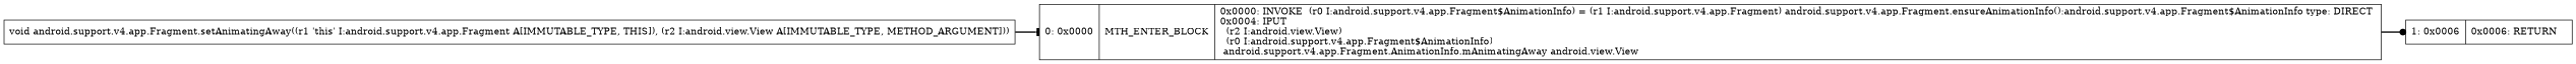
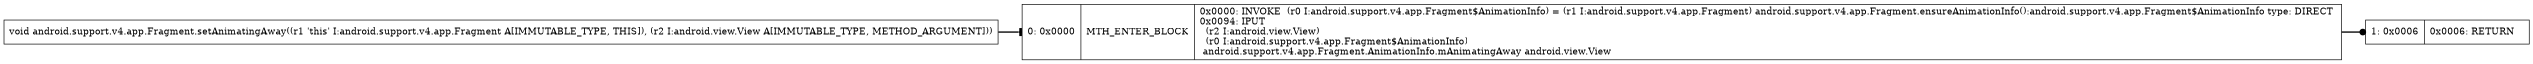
  digraph {
    rankdir=LR
    node [shape=record]
    edge [style=bold]
-   n1 [label="{0\:\ 0x0000|MTH_ENTER_BLOCK\l|0x0000: INVOKE  (r0 I:android.support.v4.app.Fragment$AnimationInfo) = (r1 I:android.support.v4.app.Fragment) android.support.v4.app.Fragment.ensureAnimationInfo():android.support.v4.app.Fragment$AnimationInfo type: DIRECT \l0x0004: IPUT  \l  (r2 I:android.view.View)\l  (r0 I:android.support.v4.app.Fragment$AnimationInfo)\l android.support.v4.app.Fragment.AnimationInfo.mAnimatingAway android.view.View \l}"]
+   n1 [label="{0\:\ 0x0000|MTH_ENTER_BLOCK\l|0x0000: INVOKE  (r0 I:android.support.v4.app.Fragment$AnimationInfo) = (r1 I:android.support.v4.app.Fragment) android.support.v4.app.Fragment.ensureAnimationInfo():android.support.v4.app.Fragment$AnimationInfo type: DIRECT \l0x0094: IPUT  \l  (r2 I:android.view.View)\l  (r0 I:android.support.v4.app.Fragment$AnimationInfo)\l android.support.v4.app.Fragment.AnimationInfo.mAnimatingAway android.view.View \l}"]
    n2 [label="{1\:\ 0x0006|0x0006: RETURN   \l}"]
    n3 [label="{void android.support.v4.app.Fragment.setAnimatingAway((r1 'this' I:android.support.v4.app.Fragment A[IMMUTABLE_TYPE, THIS]), (r2 I:android.view.View A[IMMUTABLE_TYPE, METHOD_ARGUMENT])) }"]
    n1 -> n2 [arrowhead=dot]
    n3 -> n1 [arrowhead=tee]
  }
